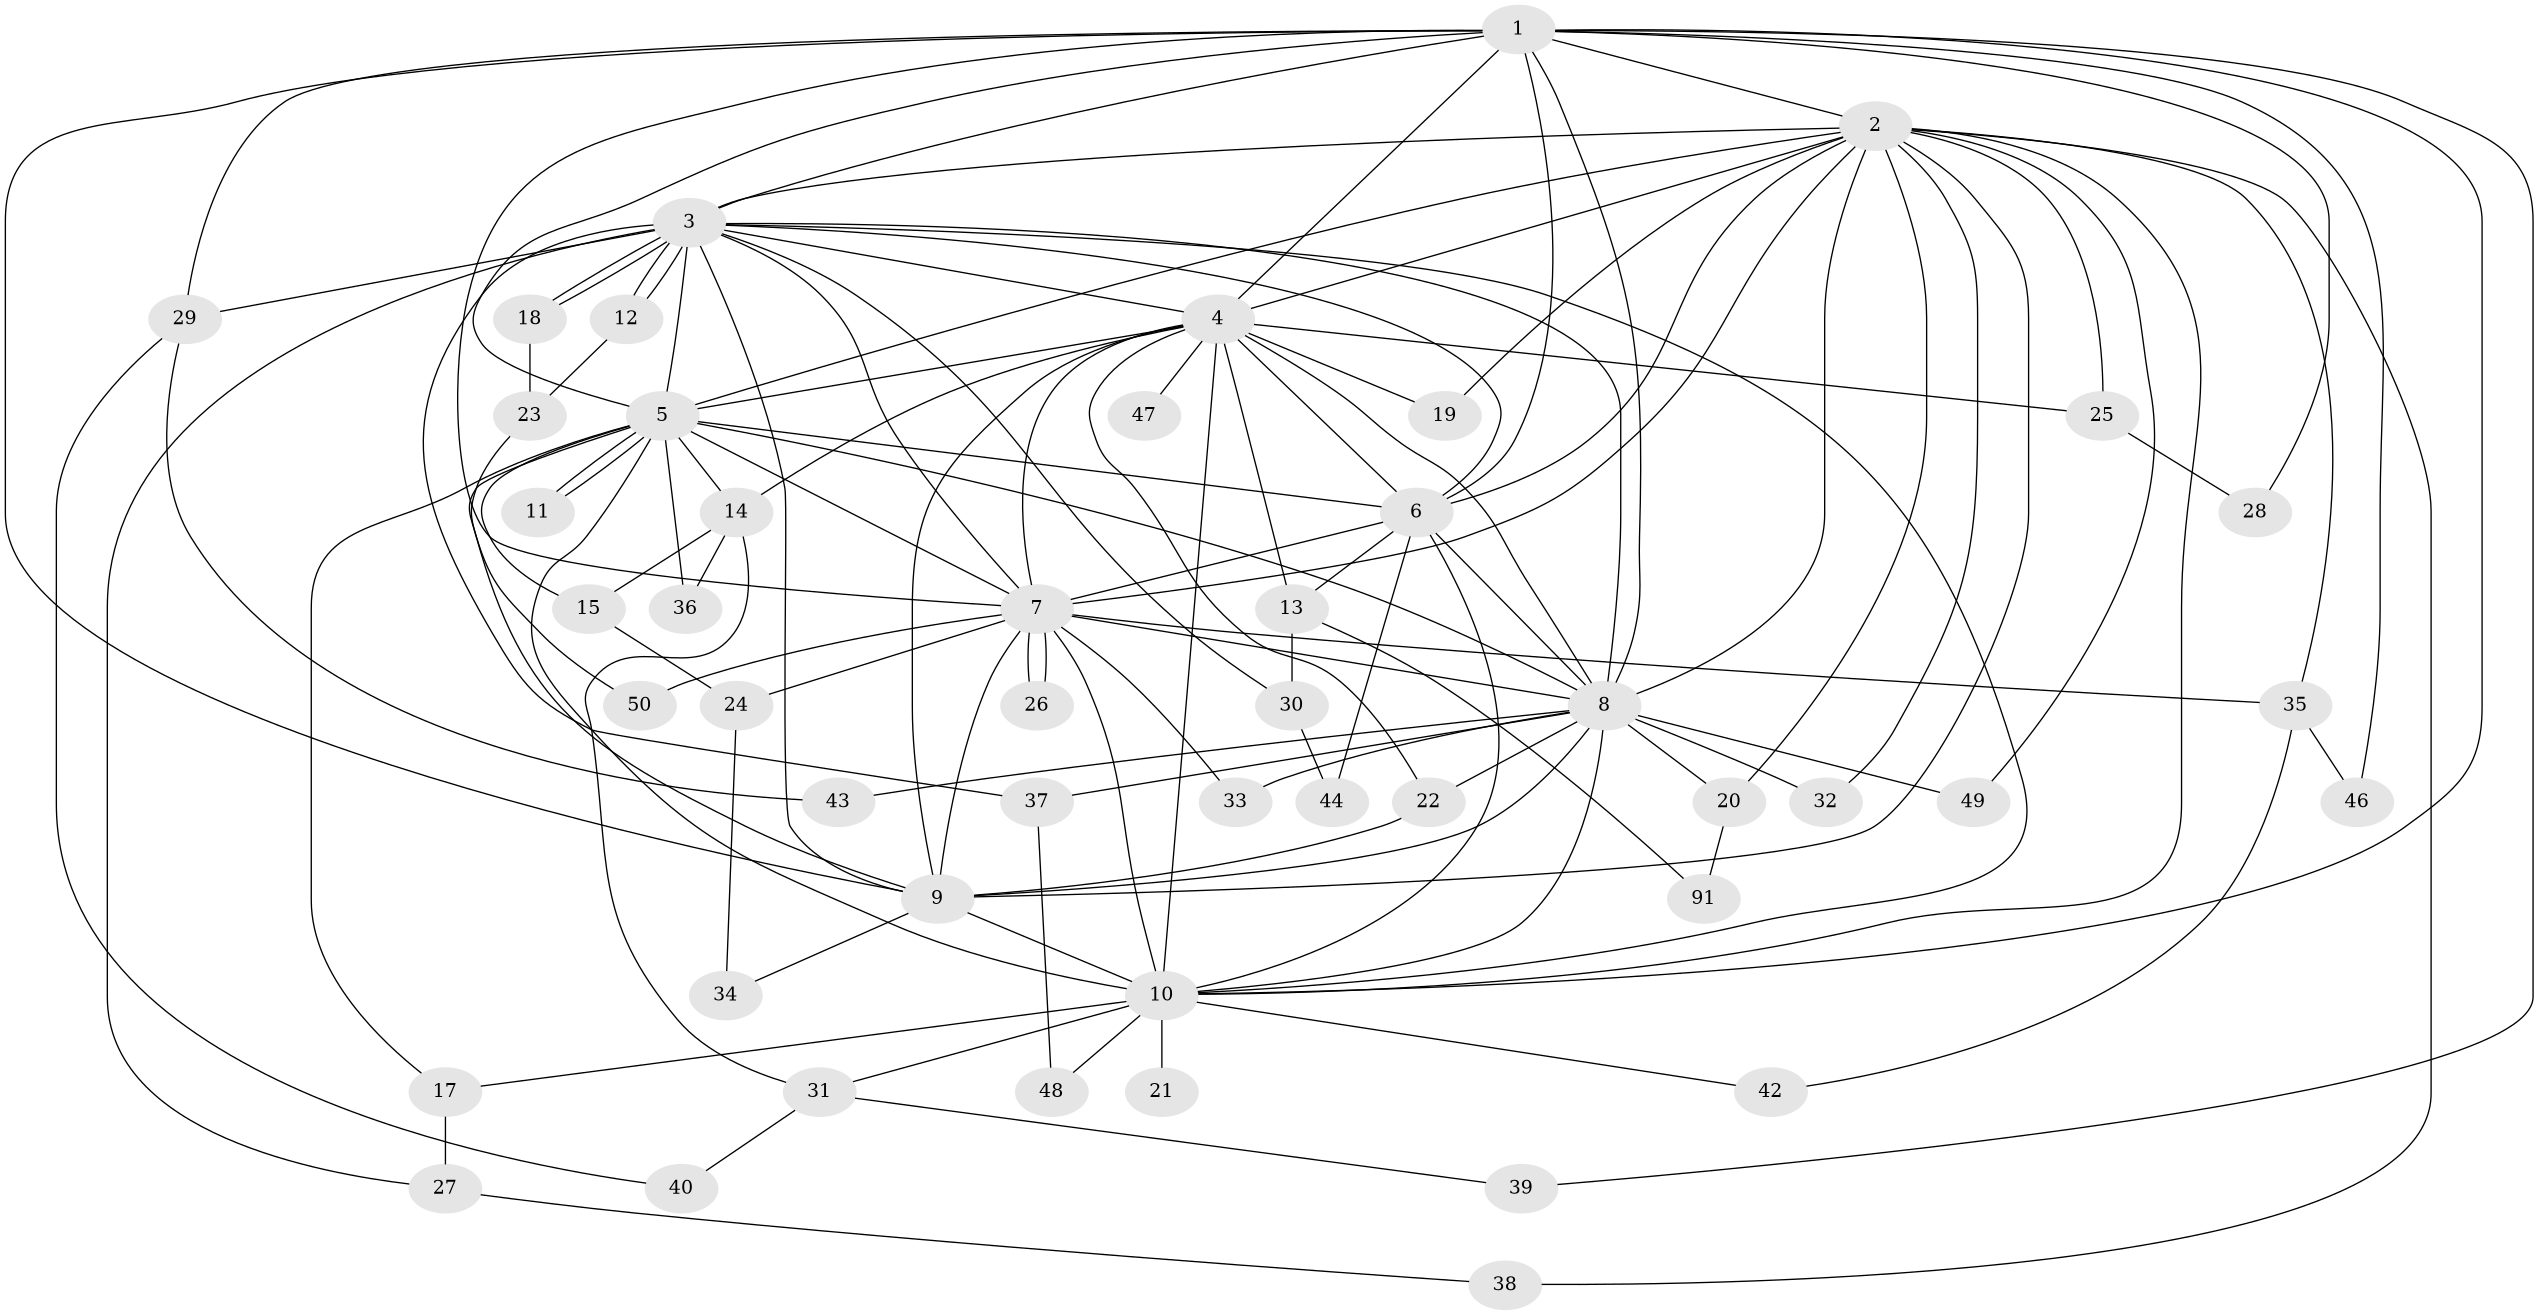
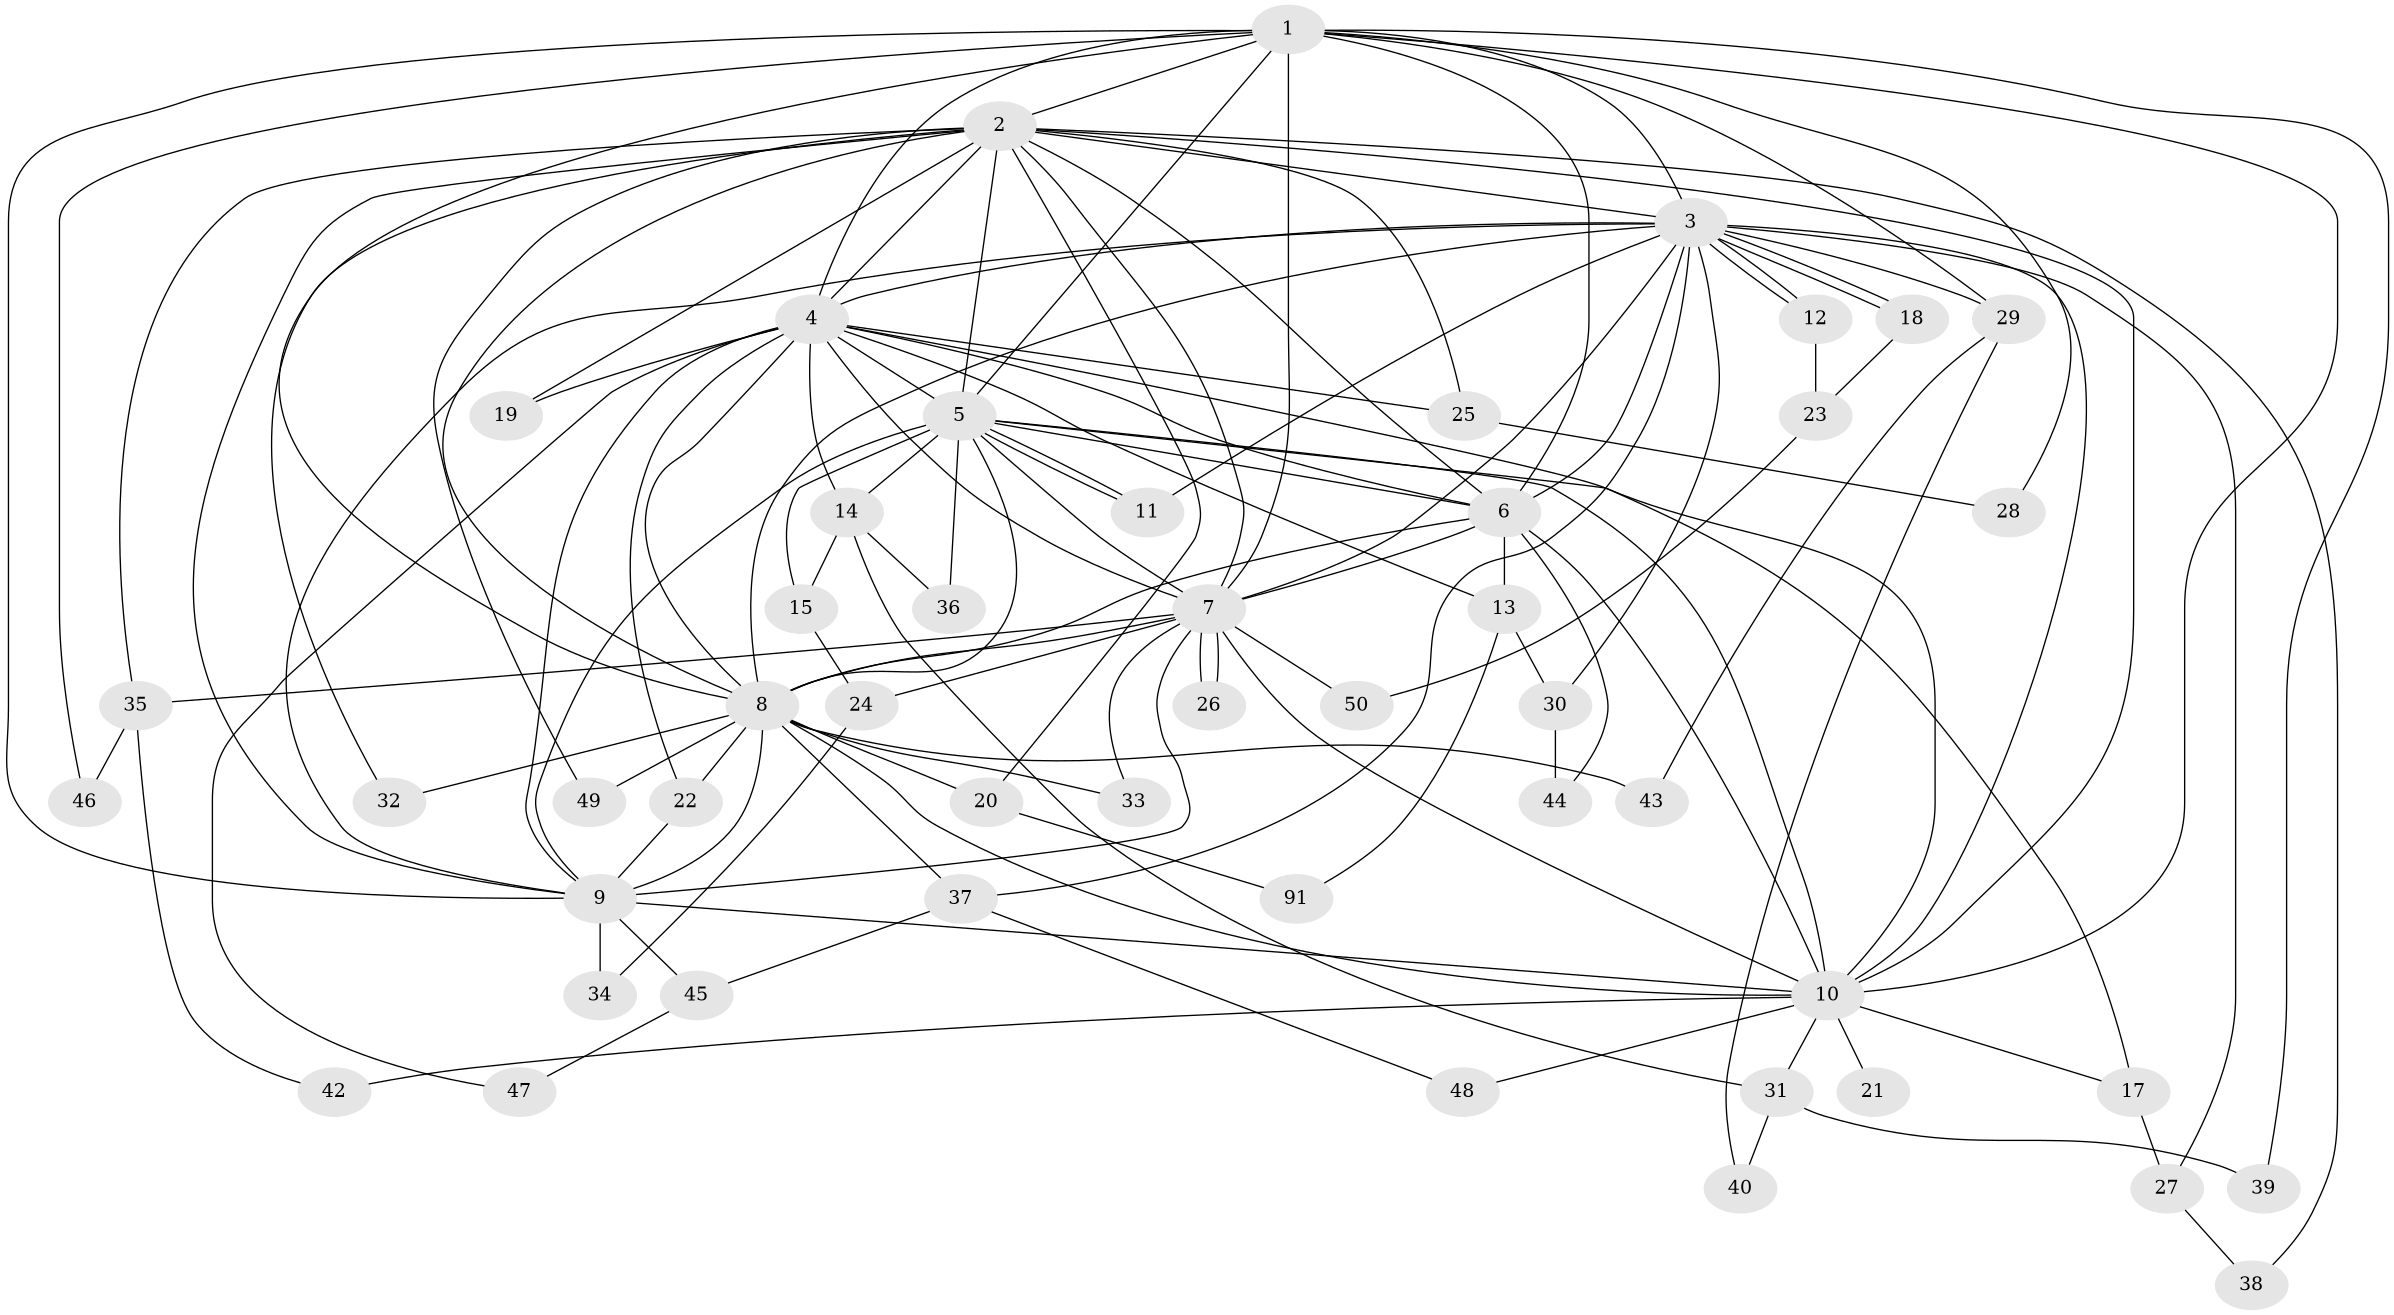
  graph {
    node [color=gray90 style=filled]
    1
    2
    3
    4
    5
    6
    7
    8
    9
    10
    28
    29
    39
    46
    19
    20
    25
    32
    35
    38
    49
    12
    18
    27
    30
    37
    13
    14
    22
    47
    11
    15
    17
    36
    44
    24
    26
    33
    50
    43
    34
+   45
    21
    31
    42
    48
    40
    n48 [label=91]
    23
    1 -- 2
    1 -- 3
    1 -- 4
    1 -- 5
    1 -- 6
    1 -- 7
    1 -- 8
    1 -- 9
    1 -- 10
    1 -- 28
    1 -- 29
    1 -- 39
    1 -- 46
    2 -- 3
    2 -- 4
    2 -- 5
    2 -- 6
    2 -- 7
    2 -- 8
    2 -- 9
    2 -- 10
    2 -- 19
    2 -- 20
    2 -- 25
    2 -- 32
    2 -- 35
    2 -- 38
    2 -- 49
    3 -- 4
-   3 -- 5
+   3 -- 11
    3 -- 6
    3 -- 7
    3 -- 8
    3 -- 9
    3 -- 10
    3 -- 29
    3 -- 12
    3 -- 12
    3 -- 18
    3 -- 18
    3 -- 27
    3 -- 30
    3 -- 37
    4 -- 5
    4 -- 6
    4 -- 7
    4 -- 8
    4 -- 9
    4 -- 10
    4 -- 19
    4 -- 25
    4 -- 13
    4 -- 14
    4 -- 22
    4 -- 47
    5 -- 6
    5 -- 7
    5 -- 8
    5 -- 9
    5 -- 10
    5 -- 14
    5 -- 11
    5 -- 11
    5 -- 15
    5 -- 17
    5 -- 36
    6 -- 7
    6 -- 8
    6 -- 10
    6 -- 13
    6 -- 44
    7 -- 8
    7 -- 9
    7 -- 10
    7 -- 35
    7 -- 24
    7 -- 26
    7 -- 26
    7 -- 33
    7 -- 50
    8 -- 9
    8 -- 10
    8 -- 20
    8 -- 32
    8 -- 49
    8 -- 37
    8 -- 22
    8 -- 33
    8 -- 43
    9 -- 10
    9 -- 34
+   9 -- 45
    10 -- 17
    10 -- 21
    10 -- 31
    10 -- 42
    10 -- 48
    29 -- 43
    29 -- 40
    20 -- n48
    25 -- 28
    35 -- 46
    35 -- 42
    12 -- 23
    18 -- 23
    27 -- 38
    30 -- 44
+   37 -- 45
    37 -- 48
    13 -- 30
    13 -- n48
    14 -- 15
    14 -- 36
    14 -- 31
    22 -- 9
    15 -- 24
    17 -- 27
    24 -- 34
+   45 -- 47
    31 -- 39
    31 -- 40
    23 -- 50
  }
